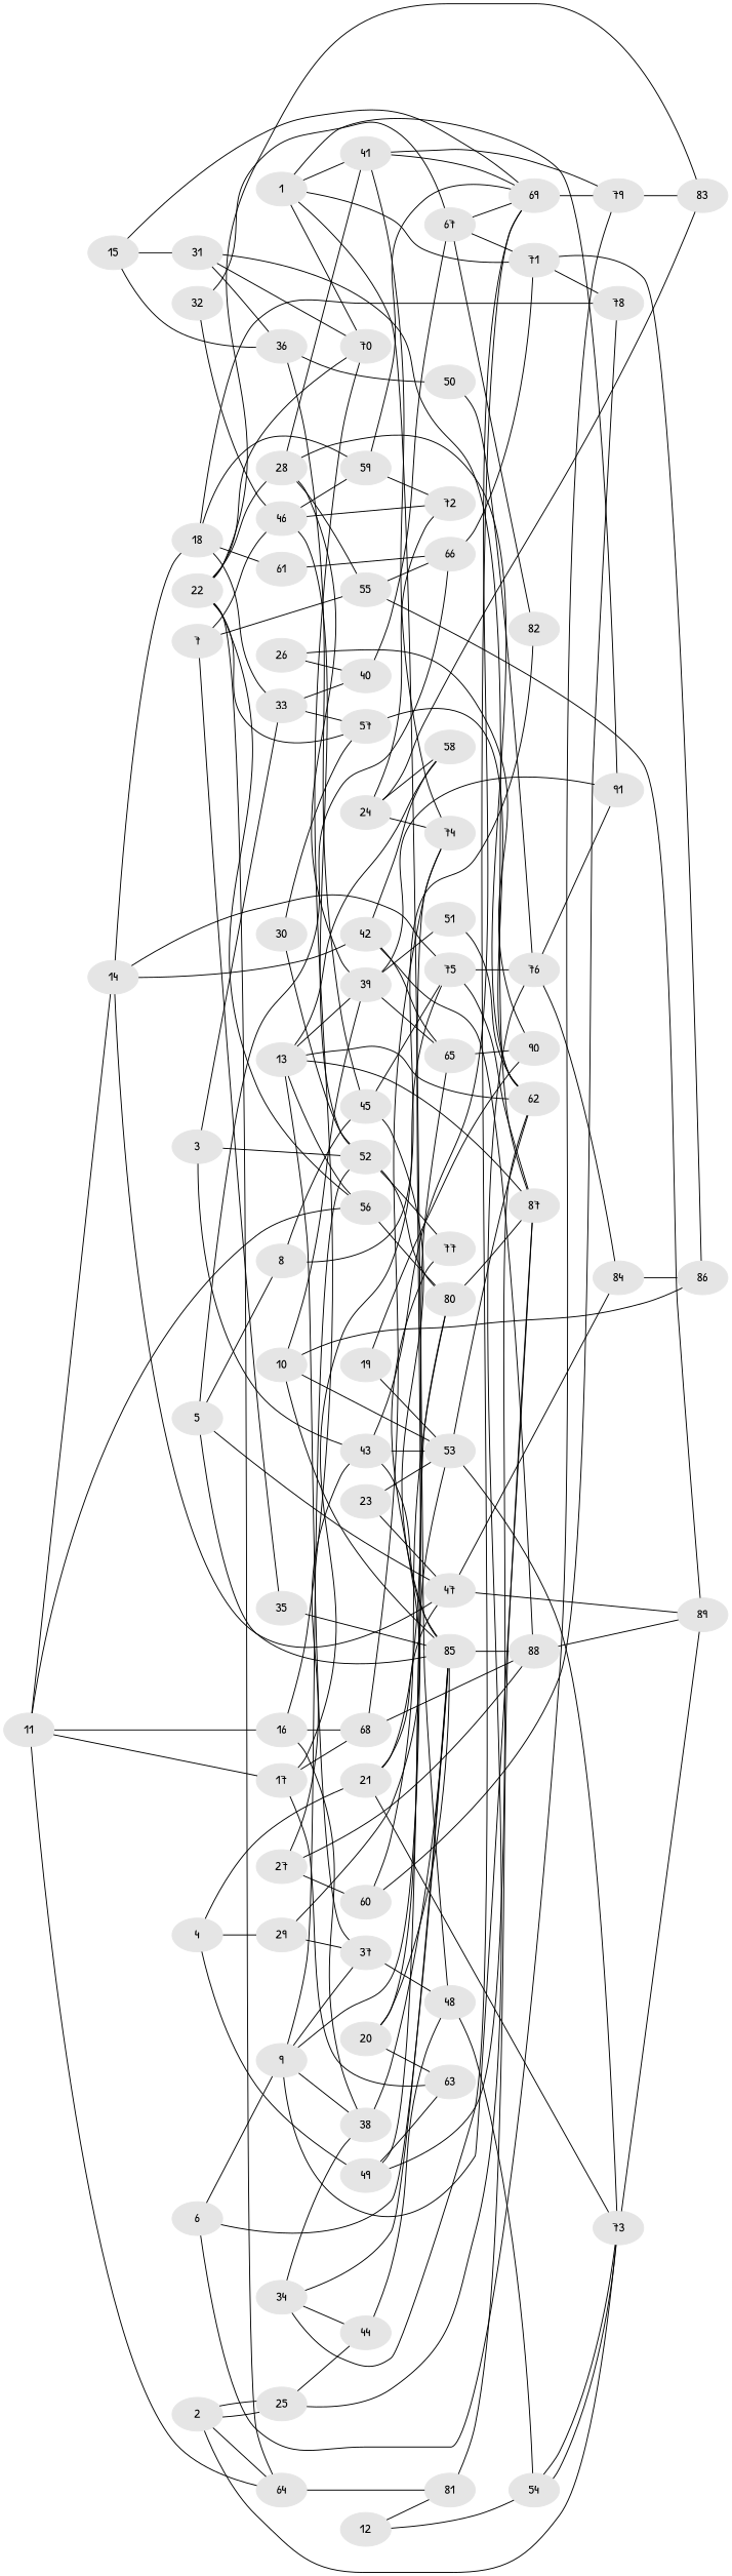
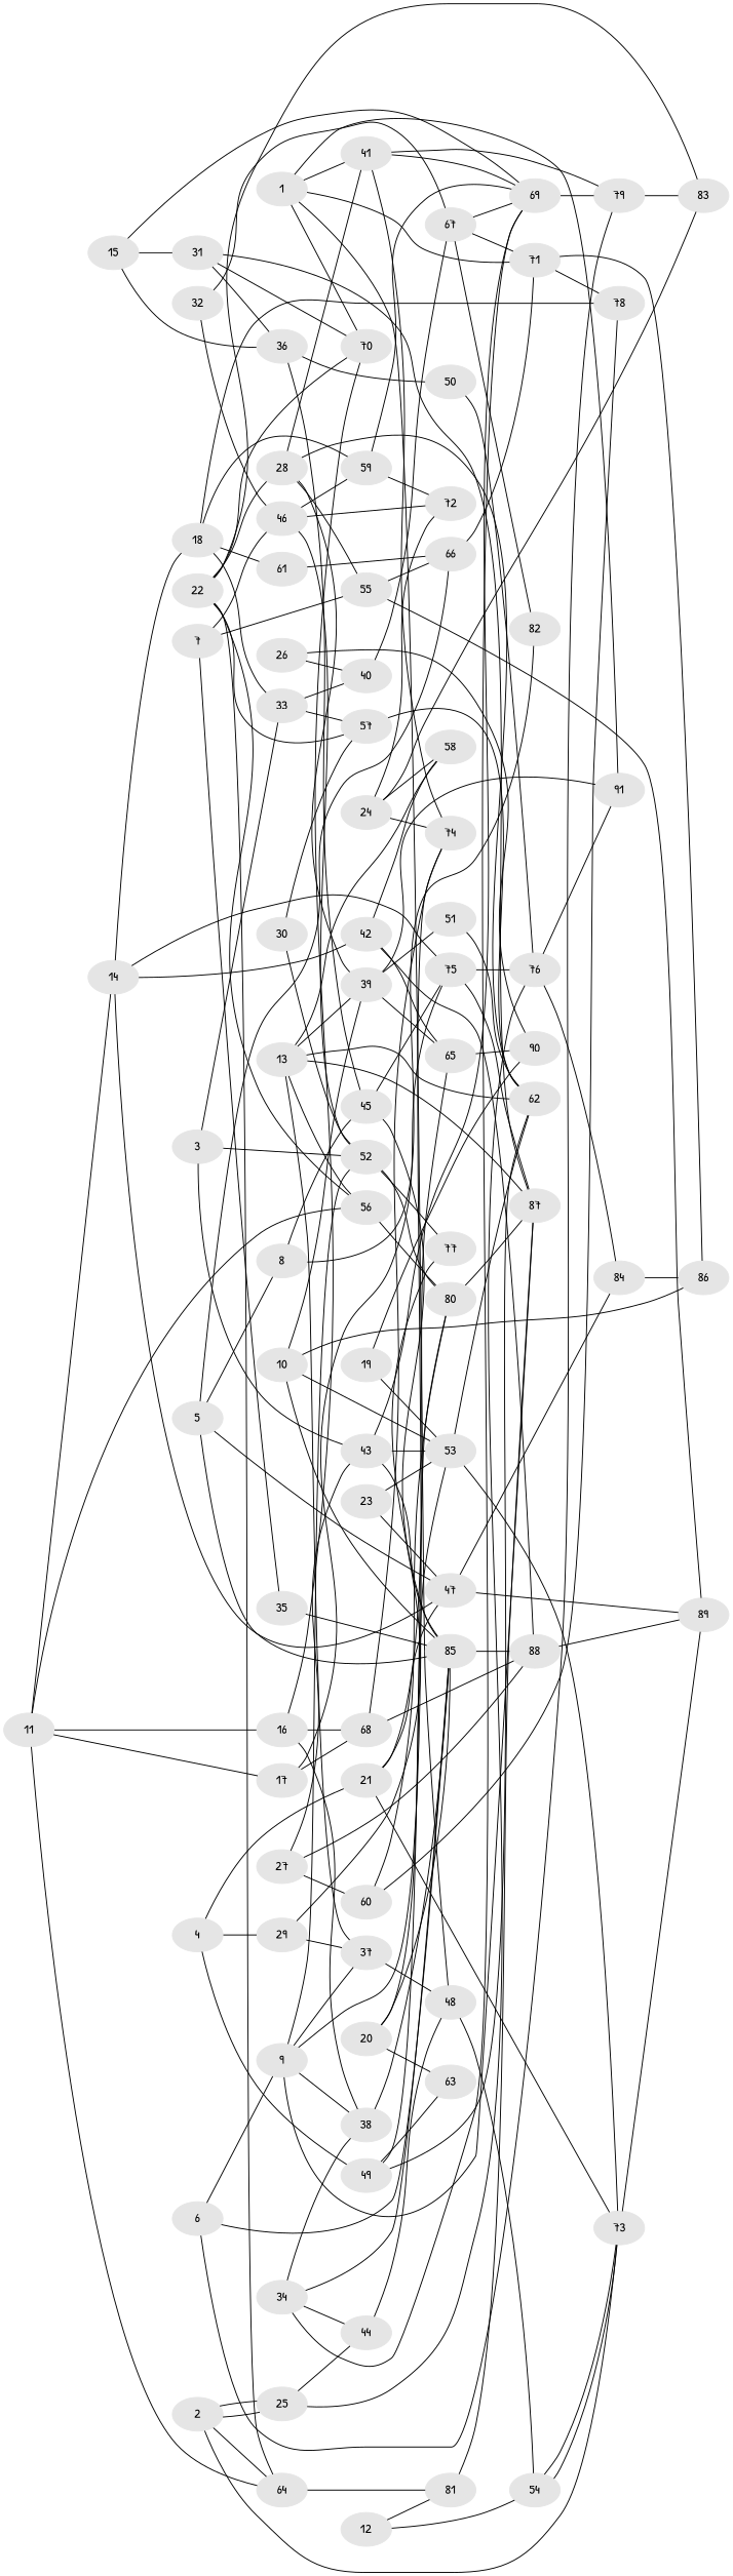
  graph {
    fontname="Patrick Hand"
    rankdir=LR
    node [color=gray90 fontname="Patrick Hand" style=filled]
    edge [fontname="Patrick Hand"]
    1
    41
    48
    70
    71
    91
    79
    74
    69
    54
    86
    78
    2
    25
    64
    73
    44
    76
    81
    89
    3
    33
    43
    52
    57
    40
    85
    53
    77
    80
    4
    21
    29
    49
    47
    65
    37
    62
    63
    5
    8
    66
    45
    82
    84
    88
    6
    9
    38
    87
    83
    7
    35
    46
    55
    59
    72
    36
    50
    75
    10
    39
    51
    11
    14
    16
    17
    56
    18
    42
    68
    12
    13
    58
    61
    15
    31
    19
    90
    20
    22
    28
    23
    24
    26
    67
    27
    60
    30
    32
    34
    1 -- 41
    1 -- 48
    1 -- 70
    1 -- 71
    1 -- 91
    41 -- 79
    41 -- 74
    41 -- 69
    48 -- 54
    71 -- 86
    71 -- 78
    79 -- 83
    69 -- 79
    54 -- 73
    54 -- 73
    2 -- 25
    2 -- 25
    2 -- 64
    2 -- 73
    25 -- 44
    25 -- 76
    64 -- 81
    73 -- 89
    44 -- 48
    76 -- 91
    76 -- 84
    81 -- 87
    3 -- 33
    3 -- 43
    3 -- 52
    33 -- 57
    33 -- 40
    43 -- 69
    43 -- 85
    43 -- 53
    52 -- 77
    52 -- 80
    57 -- 62
    40 -- 67
    85 -- 88
    53 -- 73
    53 -- 62
    80 -- 87
    4 -- 21
    4 -- 29
    4 -- 49
    21 -- 73
    21 -- 47
    21 -- 65
    29 -- 77
    29 -- 37
    49 -- 80
    49 -- 62
    49 -- 63
    47 -- 89
    47 -- 84
    65 -- 90
    37 -- 48
    5 -- 85
    5 -- 47
    5 -- 8
    5 -- 66
    8 -- 45
    8 -- 82
    66 -- 71
    45 -- 85
    45 -- 75
    84 -- 86
    88 -- 89
    6 -- 79
    6 -- 85
    6 -- 9
    9 -- 74
    9 -- 52
    9 -- 37
    9 -- 38
    9 -- 87
    38 -- 85
    7 -- 35
    7 -- 46
    7 -- 55
    35 -- 85
    46 -- 52
    46 -- 59
    46 -- 72
    55 -- 89
    55 -- 66
    59 -- 69
    59 -- 72
    36 -- 45
    36 -- 50
    50 -- 76
    75 -- 76
    75 -- 87
    10 -- 86
    10 -- 85
    10 -- 53
    10 -- 39
    39 -- 91
    39 -- 65
    39 -- 51
    51 -- 62
    11 -- 64
    11 -- 14
    11 -- 16
    11 -- 17
    11 -- 56
    14 -- 47
    14 -- 75
    14 -- 18
    14 -- 42
    16 -- 70
    16 -- 38
    16 -- 68
-   17 -- 63
    17 -- 75
    17 -- 68
    56 -- 80
    18 -- 78
    18 -- 33
    18 -- 59
    18 -- 61
    42 -- 65
    42 -- 88
    42 -- 58
    68 -- 74
    68 -- 88
    12 -- 54
    12 -- 81
    13 -- 37
    13 -- 62
    13 -- 87
    13 -- 39
    13 -- 56
    13 -- 58
    61 -- 66
    15 -- 69
    15 -- 36
    15 -- 31
    31 -- 70
    31 -- 87
    31 -- 36
    19 -- 53
    19 -- 90
    20 -- 85
    20 -- 53
    20 -- 63
    22 -- 70
    22 -- 64
    22 -- 57
    22 -- 83
    22 -- 56
    22 -- 28
    28 -- 41
    28 -- 62
    28 -- 55
    28 -- 39
    23 -- 53
    23 -- 47
    24 -- 74
    24 -- 83
    24 -- 72
    24 -- 58
    26 -- 40
    26 -- 90
    67 -- 71
    67 -- 69
    67 -- 82
    27 -- 43
    27 -- 88
    27 -- 60
    60 -- 78
    60 -- 80
    30 -- 52
    30 -- 57
    32 -- 46
    32 -- 67
    34 -- 69
    34 -- 44
    34 -- 85
    34 -- 38
  }
